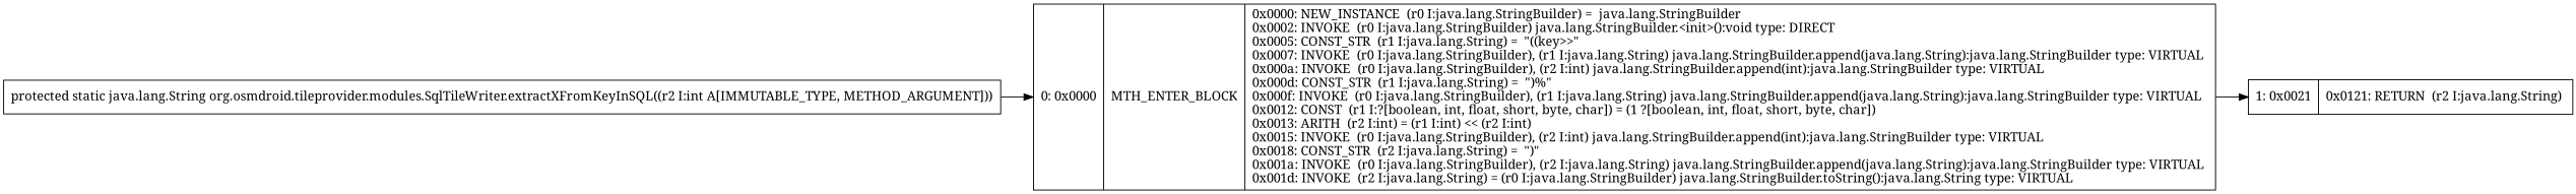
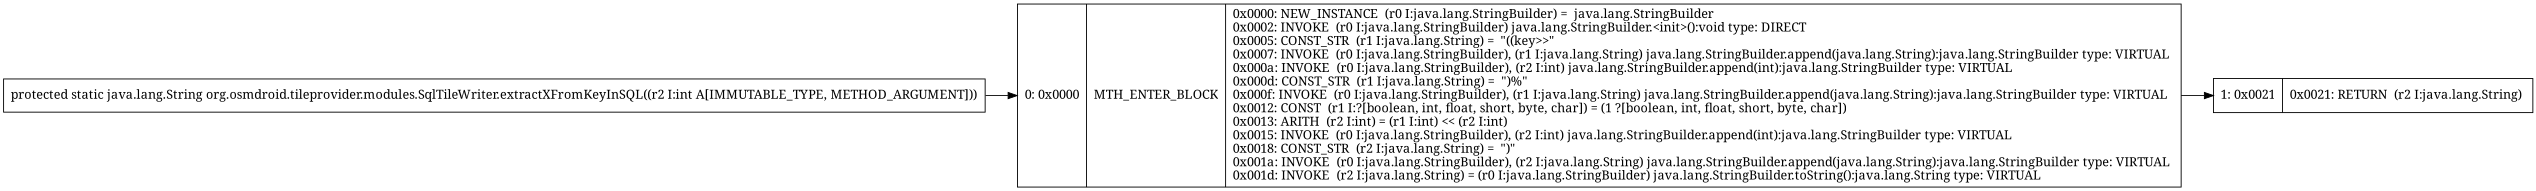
  digraph {
    rankdir=LR
    fontname="Noto Serif"
    node [shape=record fontname="Noto Serif"]
    edge [fontname="Noto Serif"]
    n1 [label="{0\:\ 0x0000|MTH_ENTER_BLOCK\l|0x0000: NEW_INSTANCE  (r0 I:java.lang.StringBuilder) =  java.lang.StringBuilder \l0x0002: INVOKE  (r0 I:java.lang.StringBuilder) java.lang.StringBuilder.\<init\>():void type: DIRECT \l0x0005: CONST_STR  (r1 I:java.lang.String) =  \"((key\>\>\" \l0x0007: INVOKE  (r0 I:java.lang.StringBuilder), (r1 I:java.lang.String) java.lang.StringBuilder.append(java.lang.String):java.lang.StringBuilder type: VIRTUAL \l0x000a: INVOKE  (r0 I:java.lang.StringBuilder), (r2 I:int) java.lang.StringBuilder.append(int):java.lang.StringBuilder type: VIRTUAL \l0x000d: CONST_STR  (r1 I:java.lang.String) =  \")%\" \l0x000f: INVOKE  (r0 I:java.lang.StringBuilder), (r1 I:java.lang.String) java.lang.StringBuilder.append(java.lang.String):java.lang.StringBuilder type: VIRTUAL \l0x0012: CONST  (r1 I:?[boolean, int, float, short, byte, char]) = (1 ?[boolean, int, float, short, byte, char]) \l0x0013: ARITH  (r2 I:int) = (r1 I:int) \<\< (r2 I:int) \l0x0015: INVOKE  (r0 I:java.lang.StringBuilder), (r2 I:int) java.lang.StringBuilder.append(int):java.lang.StringBuilder type: VIRTUAL \l0x0018: CONST_STR  (r2 I:java.lang.String) =  \")\" \l0x001a: INVOKE  (r0 I:java.lang.StringBuilder), (r2 I:java.lang.String) java.lang.StringBuilder.append(java.lang.String):java.lang.StringBuilder type: VIRTUAL \l0x001d: INVOKE  (r2 I:java.lang.String) = (r0 I:java.lang.StringBuilder) java.lang.StringBuilder.toString():java.lang.String type: VIRTUAL \l}"]
-   n2 [label="{1\:\ 0x0021|0x0121: RETURN  (r2 I:java.lang.String) \l}"]
+   n2 [label="{1\:\ 0x0021|0x0021: RETURN  (r2 I:java.lang.String) \l}"]
    n3 [label="{protected static java.lang.String org.osmdroid.tileprovider.modules.SqlTileWriter.extractXFromKeyInSQL((r2 I:int A[IMMUTABLE_TYPE, METHOD_ARGUMENT])) }"]
    n1 -> n2
    n3 -> n1
  }
